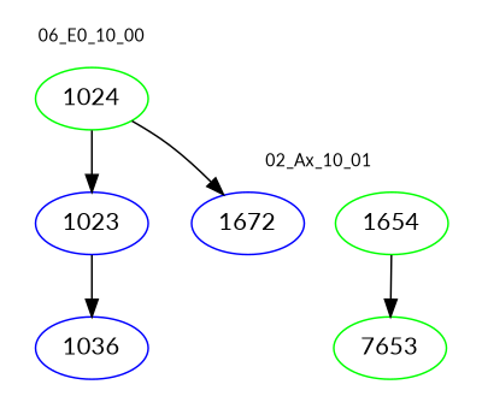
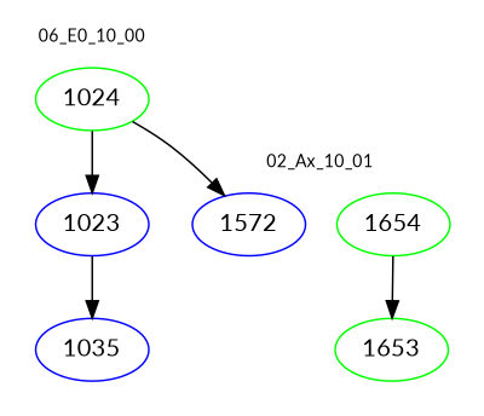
  digraph {
    fontname=Lato
    node [color=green fontname=Lato]
    edge [color=black fontname=Lato]
    n1 [label=1654]
-   n2 [label=7653]
-   n3 [color=blue label=1672]
+   n2 [label=1653]
+   n3 [color=blue label=1572]
    n4 [label=1024]
    n5 [color=blue label=1023]
-   n6 [color=blue label=1036]
+   n6 [color=blue label=1035]
    subgraph cluster_1 {
      color=white
      fontsize=10
      label="02_Ax_10_01"
      n1
      n2
      n3
    }
    subgraph cluster_2 {
      color=white
      fontsize=10
      label="06_E0_10_00"
      n4
      n5
      n6
    }
    n1 -> n2
    n4 -> n3
    n4 -> n5
    n5 -> n6
  }
